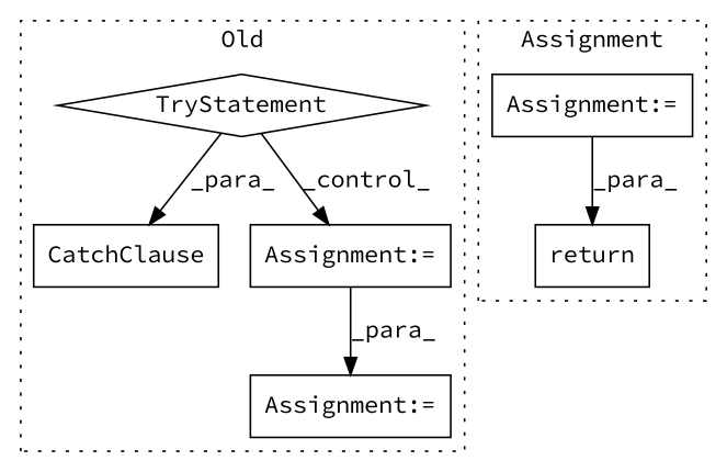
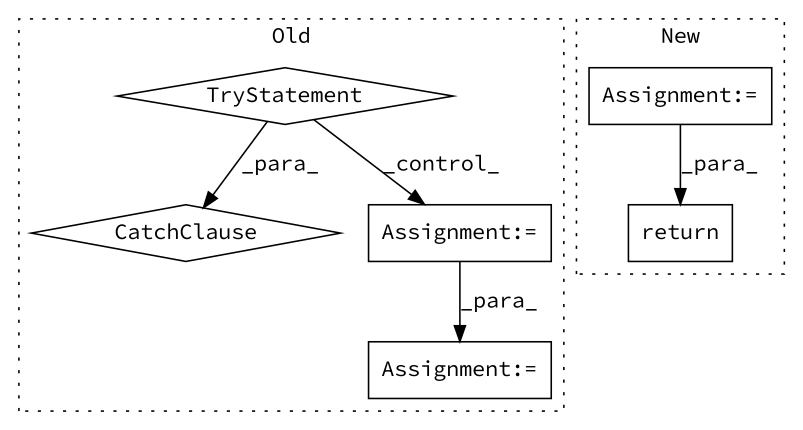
  digraph {
    fontname="Source Code Pro"
    node [a=7 fontname="Source Code Pro" l=1 shape=box]
    edge [fontname="Source Code Pro"]
-   n1 [a=12 l="11,2" label=CatchClause s="16032,16066"]
+   n1 [a=12 l="11,2" label=CatchClause s="16032,16066" shape=diamond]
    n2 [a=54 l=4 label=TryStatement s=15984 shape=diamond]
    n3 [label="Assignment:=" s=16003]
    n4 [label="Assignment:=" s=16126]
    n5 [a=41 l=7 label=return s=16990]
    n6 [l=2 label="Assignment:=" s=16887]
    subgraph cluster_1 {
      label=Old
      style=dotted
      n1
      n2
      n3
      n4
    }
    subgraph cluster_2 {
-     label=Assignment
+     label=New
      style=dotted
      n5
      n6
    }
    n2 -> n1 [label=_para_]
    n2 -> n3 [label=_control_]
    n3 -> n4 [label=_para_]
    n6 -> n5 [label=_para_]
  }
